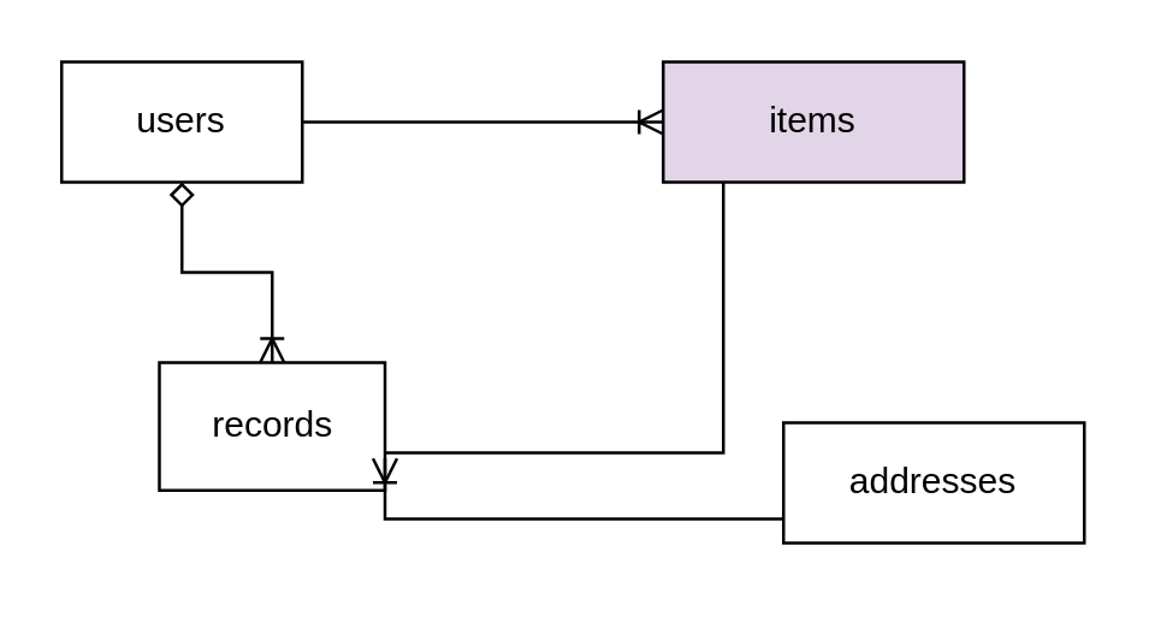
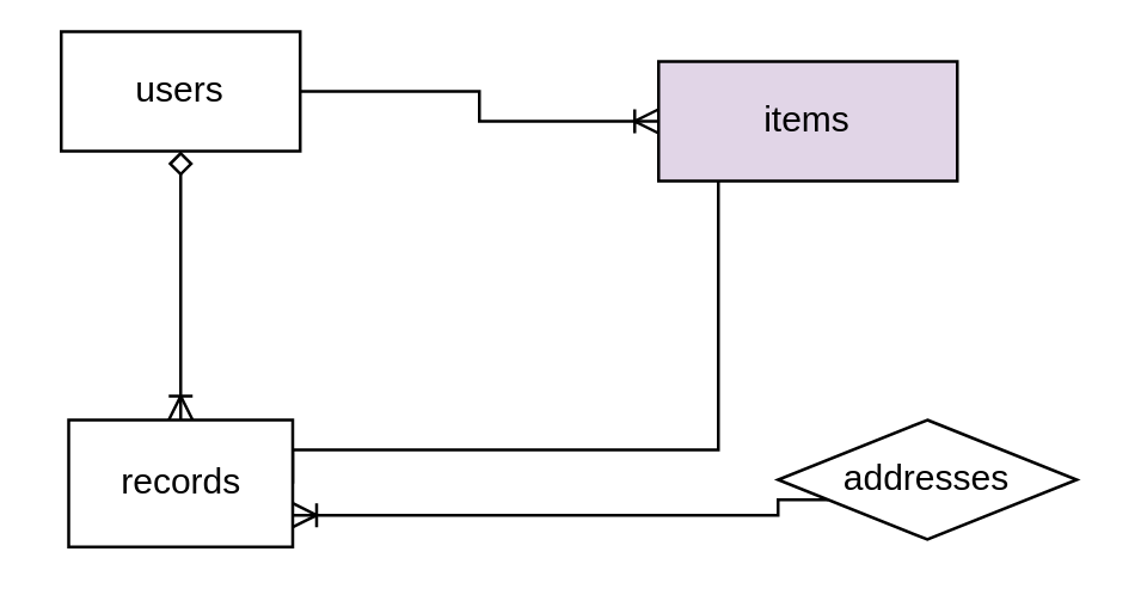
  <mxCell id="0" />
  <mxCell id="1" parent="0" />
  <mxCell id="2" style="edgeStyle=orthogonalEdgeStyle;rounded=0;orthogonalLoop=1;jettySize=auto;html=1;exitX=1;exitY=0.5;exitDx=0;exitDy=0;entryX=0;entryY=0.5;entryDx=0;entryDy=0;endArrow=ERoneToMany;endFill=0;" edge="1" parent="1" source="3" target="4"><mxGeometry relative="1" as="geometry" /></mxCell>
- <mxCell id="3" value="users" style="whiteSpace=wrap;html=1;align=center;" vertex="1" parent="1"><mxGeometry x="20" y="20" width="80" height="40" as="geometry" /></mxCell>
+ <mxCell id="3" value="users" style="whiteSpace=wrap;html=1;align=center;" vertex="1" parent="1"><mxGeometry x="20" y="10" width="80" height="40" as="geometry" /></mxCell>
  <mxCell id="4" value="items" style="whiteSpace=wrap;html=1;align=center;fillColor=#e1d5e7;" vertex="1" parent="1"><mxGeometry x="220" y="20" width="100" height="40" as="geometry" /></mxCell>
  <mxCell id="5" style="edgeStyle=orthogonalEdgeStyle;rounded=0;orthogonalLoop=1;jettySize=auto;html=1;exitX=0.5;exitY=1;exitDx=0;exitDy=0;endArrow=diamond;endFill=0;entryX=0.5;entryY=1;entryDx=0;entryDy=0;startArrow=ERoneToMany;startFill=0;" edge="1" parent="1" source="7" target="3"><mxGeometry relative="1" as="geometry"><mxPoint x="60" y="70" as="targetPoint" /></mxGeometry></mxCell>
  <mxCell id="6" style="edgeStyle=orthogonalEdgeStyle;rounded=0;orthogonalLoop=1;jettySize=auto;html=1;exitX=0;exitY=0.5;exitDx=0;exitDy=0;endArrow=none;endFill=0;" edge="1" parent="1" source="7"><mxGeometry relative="1" as="geometry"><mxPoint x="240" y="60" as="targetPoint" /><Array as="points"><mxPoint x="98" y="150" /><mxPoint x="240" y="150" /></Array></mxGeometry></mxCell>
- <mxCell id="7" value="records" style="whiteSpace=wrap;html=1;align=center;direction=west;" vertex="1" parent="1"><mxGeometry x="52.5" y="120" width="75" height="42.5" as="geometry" /></mxCell>
+ <mxCell id="7" value="records" style="whiteSpace=wrap;html=1;align=center;direction=west;" vertex="1" parent="1"><mxGeometry x="22.5" y="140" width="75" height="42.5" as="geometry" /></mxCell>
  <mxCell id="8" style="edgeStyle=orthogonalEdgeStyle;rounded=0;orthogonalLoop=1;jettySize=auto;html=1;exitX=0;exitY=0.75;exitDx=0;exitDy=0;endArrow=ERoneToMany;endFill=0;entryX=0;entryY=0.25;entryDx=0;entryDy=0;" edge="1" parent="1" source="9" target="7"><mxGeometry relative="1" as="geometry"><Array as="points"><mxPoint x="260" y="172" /></Array></mxGeometry></mxCell>
- <mxCell id="9" value="addresses" style="whiteSpace=wrap;html=1;align=center;" vertex="1" parent="1"><mxGeometry x="260" y="140" width="100" height="40" as="geometry" /></mxCell>
+ <mxCell id="9" value="addresses" style="rhombus;whiteSpace=wrap;html=1;align=center;" vertex="1" parent="1"><mxGeometry x="260" y="140" width="100" height="40" as="geometry" /></mxCell>
